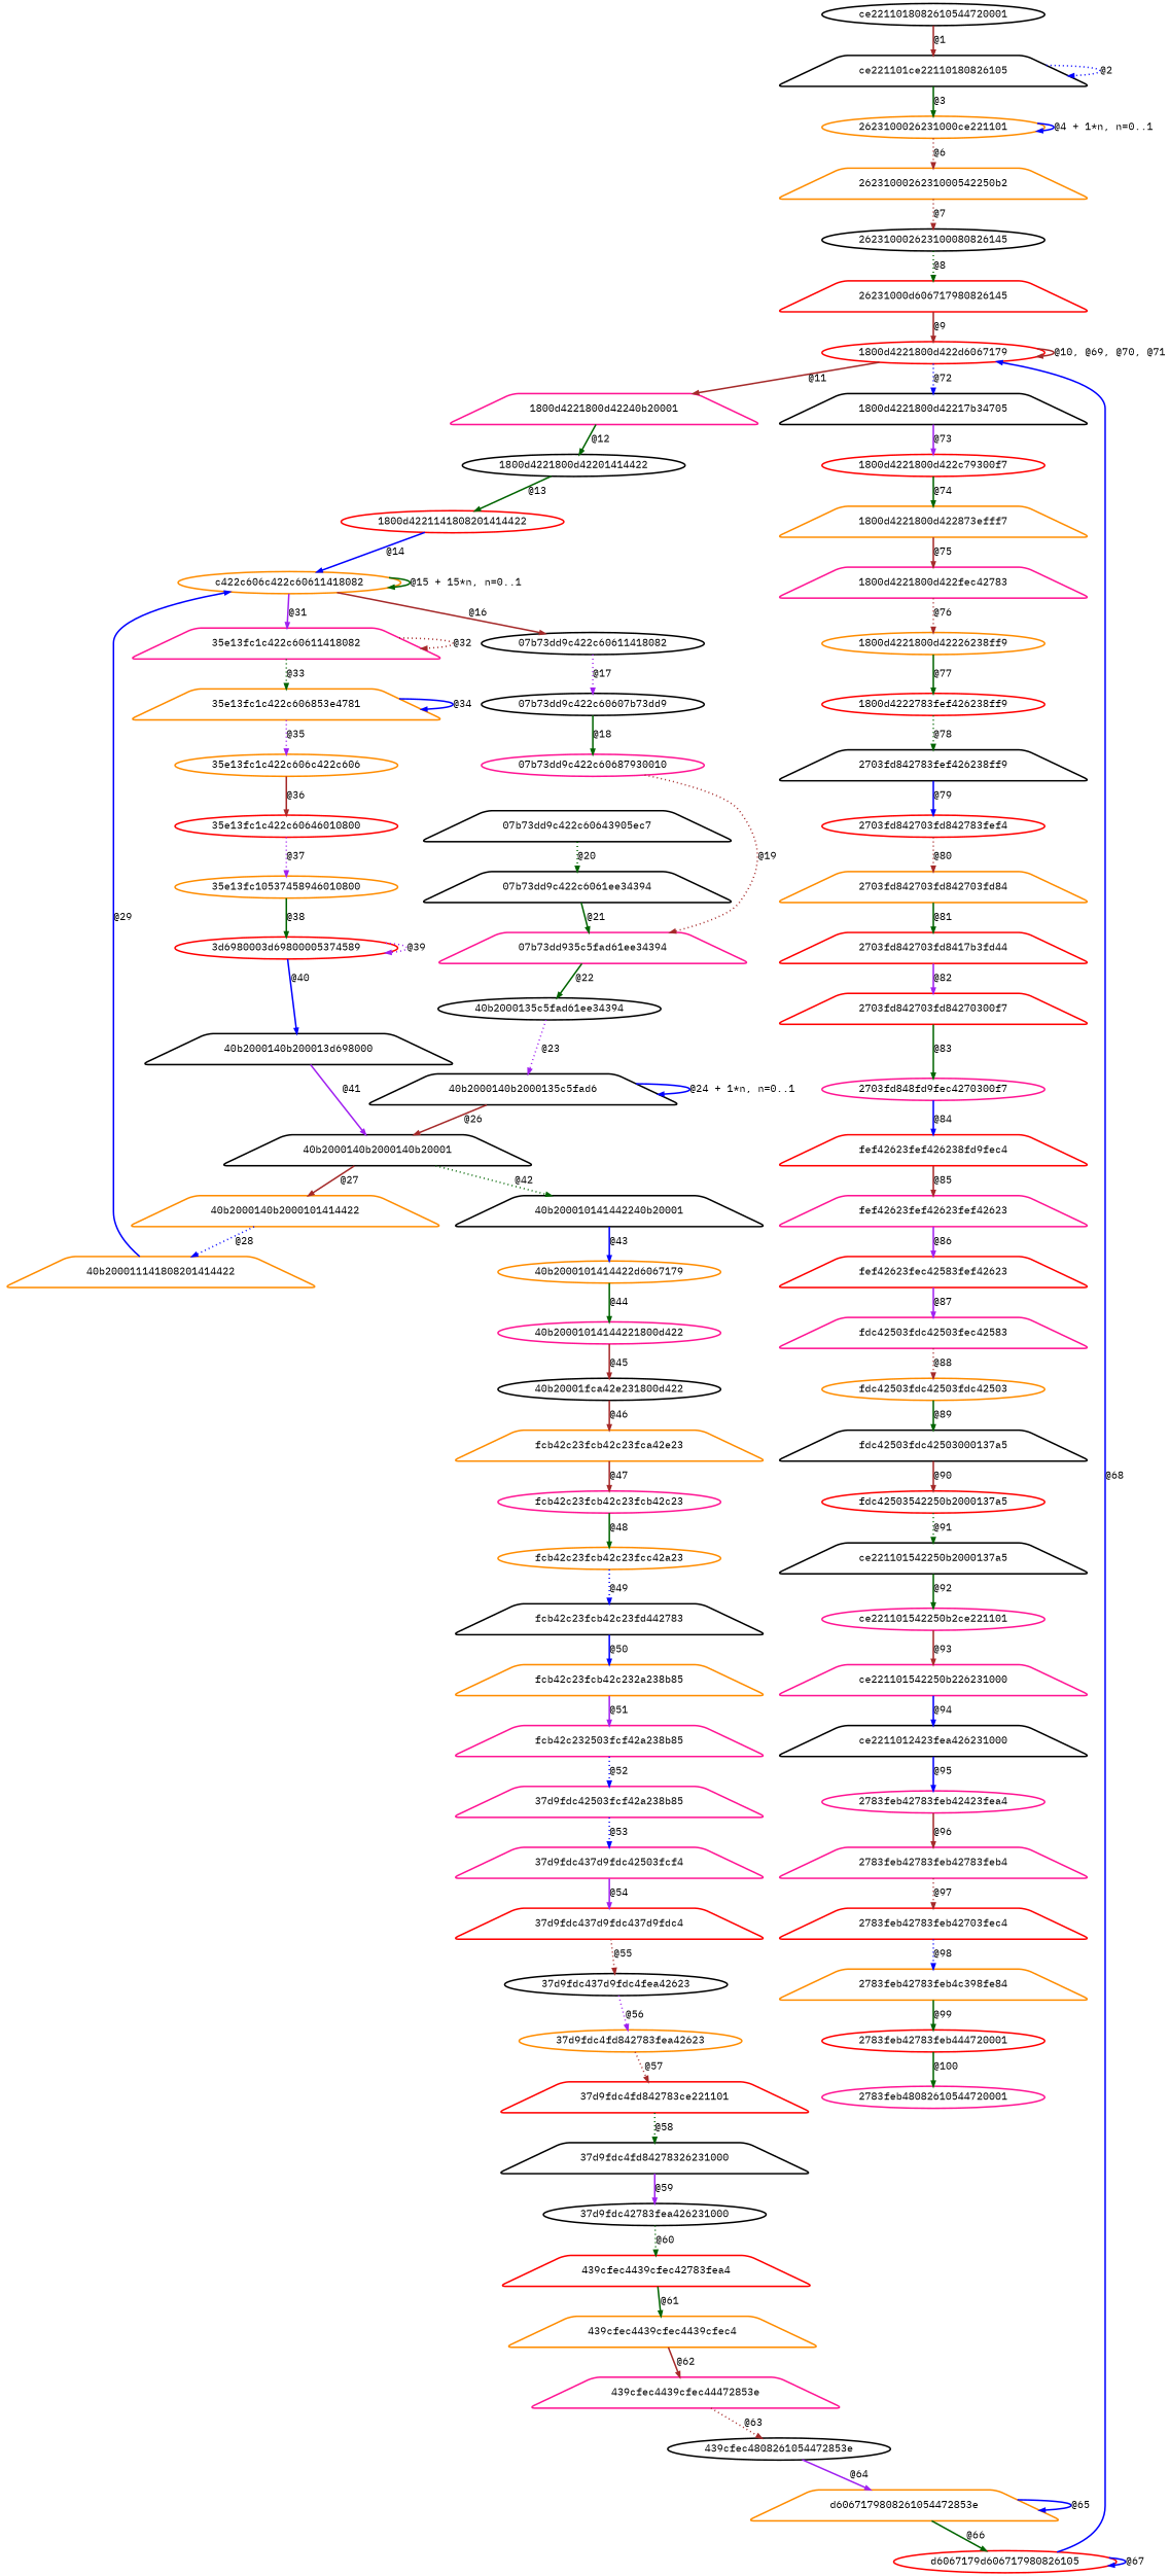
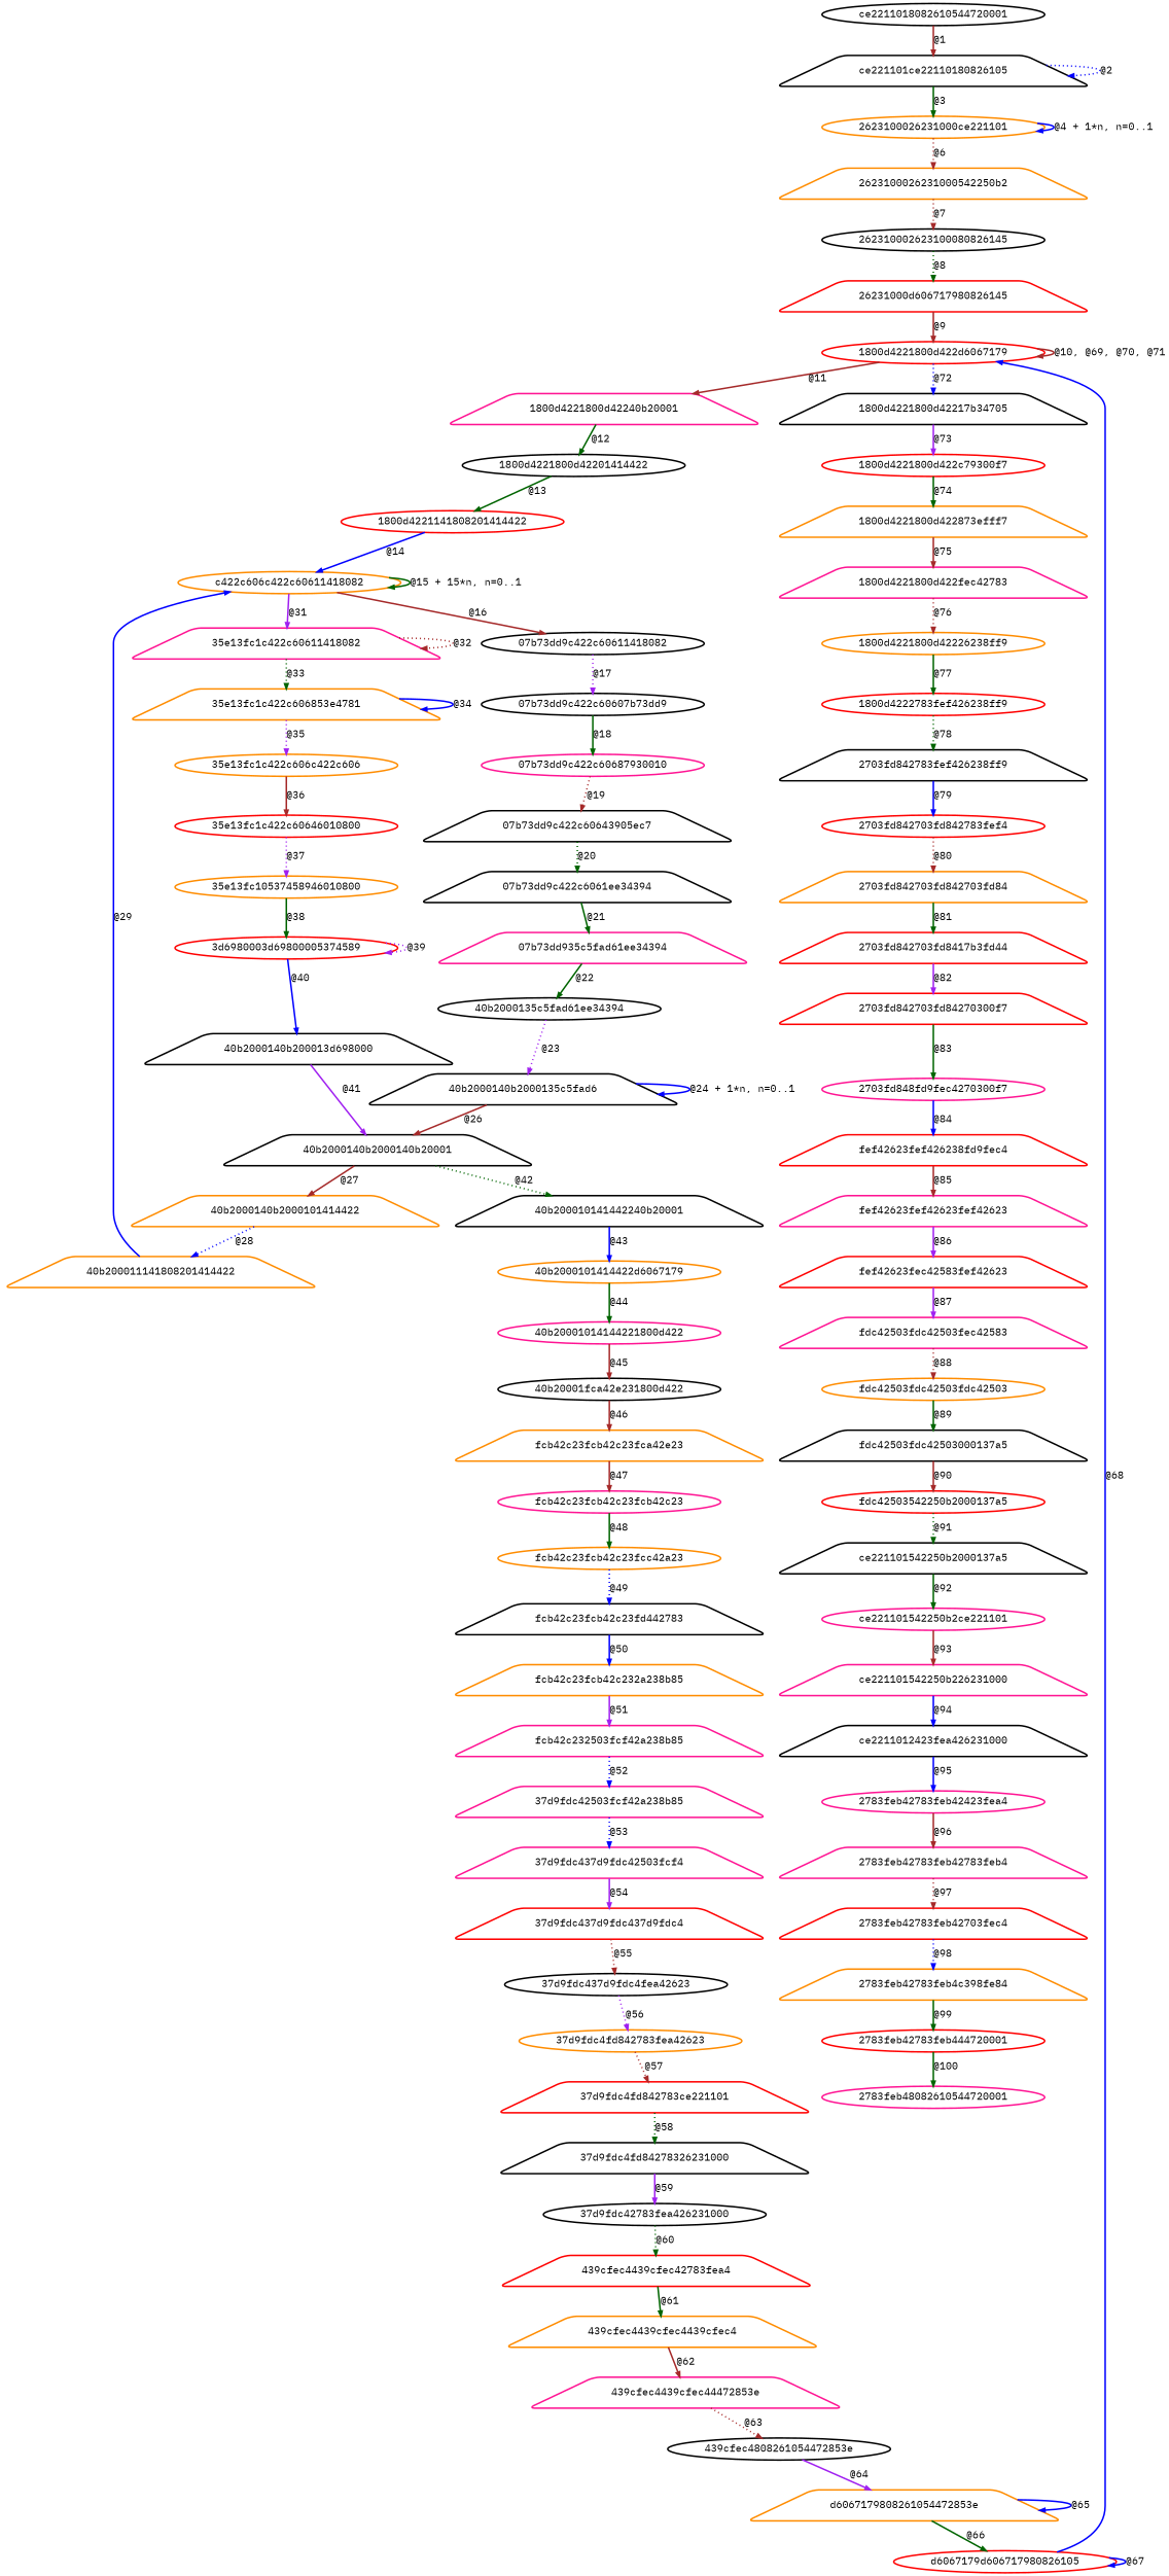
  digraph {
    fontname="IBM Plex Mono"
    node [color=black fontname="IBM Plex Mono" fontsize=20 penwidth=3 shape=trapezium style=rounded]
    edge [arrowsize=1 color=brown fontname="IBM Plex Mono" fontsize=20 penwidth=3 style=dotted]
    ce2211018082610544720001 [shape=ellipse]
    ce221101ce22110180826105
    "2623100026231000ce221101" [color=darkorange shape=ellipse]
    "2623100026231000542250b2" [color=darkorange]
    262310002623100080826145 [shape=ellipse]
    "26231000d606717980826145" [color=red]
    "1800d4221800d422d6067179" [color=red shape=ellipse]
    "1800d4221800d42240b20001" [color=deeppink]
    "1800d4221800d42217b34705"
    "1800d4221800d42201414422" [shape=ellipse]
    "1800d4221800d422c79300f7" [color=red shape=ellipse]
    "1800d4221141808201414422" [color=red shape=ellipse]
    c422c606c422c60611418082 [color=darkorange shape=ellipse]
    "07b73dd9c422c60611418082" [shape=ellipse]
    "35e13fc1c422c60611418082" [color=deeppink]
    "07b73dd9c422c60607b73dd9" [shape=ellipse]
    "35e13fc1c422c606853e4781" [color=darkorange]
    "07b73dd9c422c60687930010" [color=deeppink shape=ellipse]
    "07b73dd9c422c60643905ec7"
    "07b73dd9c422c6061ee34394"
    "07b73dd935c5fad61ee34394" [color=deeppink]
    "40b2000135c5fad61ee34394" [shape=ellipse]
    "40b2000140b2000135c5fad6"
    "40b2000140b2000140b20001"
    "40b2000140b2000101414422" [color=darkorange]
    "40b200010141442240b20001"
    "40b200011141808201414422" [color=darkorange]
    "40b2000101414422d6067179" [color=darkorange shape=ellipse]
    "35e13fc1c422c606c422c606" [color=darkorange shape=ellipse]
    "35e13fc1c422c60646010800" [color=red shape=ellipse]
    "35e13fc10537458946010800" [color=darkorange shape=ellipse]
    "3d6980003d69800005374589" [color=red shape=ellipse]
    "40b2000140b200013d698000"
    "40b20001014144221800d422" [color=deeppink shape=ellipse]
    "40b20001fca42e231800d422" [shape=ellipse]
    fcb42c23fcb42c23fca42e23 [color=darkorange]
    fcb42c23fcb42c23fcb42c23 [color=deeppink shape=ellipse]
    fcb42c23fcb42c23fcc42a23 [color=darkorange shape=ellipse]
    fcb42c23fcb42c23fd442783
    fcb42c23fcb42c232a238b85 [color=darkorange]
    fcb42c232503fcf42a238b85 [color=deeppink]
    "37d9fdc42503fcf42a238b85" [color=deeppink]
    "37d9fdc437d9fdc42503fcf4" [color=deeppink]
    "37d9fdc437d9fdc437d9fdc4" [color=red]
    "37d9fdc437d9fdc4fea42623" [shape=ellipse]
    "37d9fdc4fd842783fea42623" [color=darkorange shape=ellipse]
    "37d9fdc4fd842783ce221101" [color=red]
    "37d9fdc4fd84278326231000"
    "37d9fdc42783fea426231000" [shape=ellipse]
    "439cfec4439cfec42783fea4" [color=red]
    "439cfec4439cfec4439cfec4" [color=darkorange]
    "439cfec4439cfec44472853e" [color=deeppink]
    "439cfec4808261054472853e" [shape=ellipse]
    d6067179808261054472853e [color=darkorange]
    d6067179d606717980826105 [color=red shape=ellipse]
    "1800d4221800d422873efff7" [color=darkorange]
    "1800d4221800d422fec42783" [color=deeppink]
    "1800d4221800d42226238ff9" [color=darkorange shape=ellipse]
    "1800d4222783fef426238ff9" [color=red shape=ellipse]
    "2703fd842783fef426238ff9"
    "2703fd842703fd842783fef4" [color=red shape=ellipse]
    "2703fd842703fd842703fd84" [color=darkorange]
    "2703fd842703fd8417b3fd44" [color=red]
    "2703fd842703fd84270300f7" [color=red]
    "2703fd848fd9fec4270300f7" [color=deeppink shape=ellipse]
    fef42623fef426238fd9fec4 [color=red]
    fef42623fef42623fef42623 [color=deeppink]
    fef42623fec42583fef42623 [color=red]
    fdc42503fdc42503fec42583 [color=deeppink]
    fdc42503fdc42503fdc42503 [color=darkorange shape=ellipse]
    fdc42503fdc42503000137a5
    fdc42503542250b2000137a5 [color=red shape=ellipse]
    ce221101542250b2000137a5
    ce221101542250b2ce221101 [color=deeppink shape=ellipse]
    ce221101542250b226231000 [color=deeppink]
    ce2211012423fea426231000
    "2783feb42783feb42423fea4" [color=deeppink shape=ellipse]
    "2783feb42783feb42783feb4" [color=deeppink]
    "2783feb42783feb42703fec4" [color=red]
    "2783feb42783feb4c398fe84" [color=darkorange]
    "2783feb42783feb444720001" [color=red shape=ellipse]
    "2783feb48082610544720001" [color=deeppink shape=ellipse]
    ce2211018082610544720001 -> ce221101ce22110180826105 [label="@1" style=bold]
    ce221101ce22110180826105 -> ce221101ce22110180826105 [color=blue label="@2"]
    ce221101ce22110180826105 -> "2623100026231000ce221101" [color=darkgreen label="@3" style=bold]
    "2623100026231000ce221101" -> "2623100026231000ce221101" [color=blue label="@4 + 1*n, n=0..1" style=solid]
    "2623100026231000ce221101" -> "2623100026231000542250b2" [label="@6"]
    "2623100026231000542250b2" -> 262310002623100080826145 [label="@7"]
    262310002623100080826145 -> "26231000d606717980826145" [color=darkgreen label="@8"]
    "26231000d606717980826145" -> "1800d4221800d422d6067179" [label="@9" style=solid]
    "1800d4221800d422d6067179" -> "1800d4221800d422d6067179" [label="@10, @69, @70, @71" style=solid]
    "1800d4221800d422d6067179" -> "1800d4221800d42240b20001" [label="@11" style=bold]
    "1800d4221800d422d6067179" -> "1800d4221800d42217b34705" [color=blue label="@72"]
    "1800d4221800d42240b20001" -> "1800d4221800d42201414422" [color=darkgreen label="@12" style=bold]
    "1800d4221800d42217b34705" -> "1800d4221800d422c79300f7" [color=purple label="@73" style=solid]
    "1800d4221800d42201414422" -> "1800d4221141808201414422" [color=darkgreen label="@13" style=bold]
    "1800d4221800d422c79300f7" -> "1800d4221800d422873efff7" [color=darkgreen label="@74" style=bold]
    "1800d4221141808201414422" -> c422c606c422c60611418082 [color=blue label="@14" style=bold]
    c422c606c422c60611418082 -> c422c606c422c60611418082 [color=darkgreen label="@15 + 15*n, n=0..1" style=solid]
    c422c606c422c60611418082 -> "07b73dd9c422c60611418082" [label="@16" style=solid]
    c422c606c422c60611418082 -> "35e13fc1c422c60611418082" [color=purple label="@31" style=solid]
    "07b73dd9c422c60611418082" -> "07b73dd9c422c60607b73dd9" [color=purple label="@17"]
    "35e13fc1c422c60611418082" -> "35e13fc1c422c60611418082" [label="@32"]
    "35e13fc1c422c60611418082" -> "35e13fc1c422c606853e4781" [color=darkgreen label="@33"]
    "07b73dd9c422c60607b73dd9" -> "07b73dd9c422c60687930010" [color=darkgreen label="@18" style=bold]
    "35e13fc1c422c606853e4781" -> "35e13fc1c422c606853e4781" [color=blue label="@34" style=solid]
    "35e13fc1c422c606853e4781" -> "35e13fc1c422c606c422c606" [color=purple label="@35"]
-   "07b73dd9c422c60687930010" -> "07b73dd935c5fad61ee34394" [label="@19"]
+   "07b73dd9c422c60687930010" -> "07b73dd9c422c60643905ec7" [label="@19"]
    "07b73dd9c422c60643905ec7" -> "07b73dd9c422c6061ee34394" [color=darkgreen label="@20"]
    "07b73dd9c422c6061ee34394" -> "07b73dd935c5fad61ee34394" [color=darkgreen label="@21" style=solid]
    "07b73dd935c5fad61ee34394" -> "40b2000135c5fad61ee34394" [color=darkgreen label="@22" style=bold]
    "40b2000135c5fad61ee34394" -> "40b2000140b2000135c5fad6" [color=purple label="@23"]
    "40b2000140b2000135c5fad6" -> "40b2000140b2000135c5fad6" [color=blue label="@24 + 1*n, n=0..1" style=solid]
    "40b2000140b2000135c5fad6" -> "40b2000140b2000140b20001" [label="@26" style=solid]
    "40b2000140b2000140b20001" -> "40b2000140b2000101414422" [label="@27" style=solid]
    "40b2000140b2000140b20001" -> "40b200010141442240b20001" [color=darkgreen label="@42"]
    "40b2000140b2000101414422" -> "40b200011141808201414422" [color=blue label="@28"]
    "40b200010141442240b20001" -> "40b2000101414422d6067179" [color=blue label="@43" style=solid]
    "40b200011141808201414422" -> c422c606c422c60611418082 [color=blue label="@29" style=solid]
    "40b2000101414422d6067179" -> "40b20001014144221800d422" [color=darkgreen label="@44" style=solid]
    "35e13fc1c422c606c422c606" -> "35e13fc1c422c60646010800" [label="@36" style=bold]
    "35e13fc1c422c60646010800" -> "35e13fc10537458946010800" [color=purple label="@37"]
    "35e13fc10537458946010800" -> "3d6980003d69800005374589" [color=darkgreen label="@38" style=solid]
    "3d6980003d69800005374589" -> "3d6980003d69800005374589" [color=purple label="@39"]
    "3d6980003d69800005374589" -> "40b2000140b200013d698000" [color=blue label="@40" style=bold]
    "40b2000140b200013d698000" -> "40b2000140b2000140b20001" [color=purple label="@41" style=solid]
    "40b20001014144221800d422" -> "40b20001fca42e231800d422" [label="@45" style=bold]
    "40b20001fca42e231800d422" -> fcb42c23fcb42c23fca42e23 [label="@46" style=bold]
    fcb42c23fcb42c23fca42e23 -> fcb42c23fcb42c23fcb42c23 [label="@47" style=solid]
    fcb42c23fcb42c23fcb42c23 -> fcb42c23fcb42c23fcc42a23 [color=darkgreen label="@48" style=solid]
    fcb42c23fcb42c23fcc42a23 -> fcb42c23fcb42c23fd442783 [color=blue label="@49"]
    fcb42c23fcb42c23fd442783 -> fcb42c23fcb42c232a238b85 [color=blue label="@50" style=solid]
    fcb42c23fcb42c232a238b85 -> fcb42c232503fcf42a238b85 [color=purple label="@51" style=bold]
    fcb42c232503fcf42a238b85 -> "37d9fdc42503fcf42a238b85" [color=blue label="@52"]
    "37d9fdc42503fcf42a238b85" -> "37d9fdc437d9fdc42503fcf4" [color=blue label="@53"]
    "37d9fdc437d9fdc42503fcf4" -> "37d9fdc437d9fdc437d9fdc4" [color=purple label="@54" style=solid]
    "37d9fdc437d9fdc437d9fdc4" -> "37d9fdc437d9fdc4fea42623" [label="@55"]
    "37d9fdc437d9fdc4fea42623" -> "37d9fdc4fd842783fea42623" [color=purple label="@56"]
    "37d9fdc4fd842783fea42623" -> "37d9fdc4fd842783ce221101" [label="@57"]
    "37d9fdc4fd842783ce221101" -> "37d9fdc4fd84278326231000" [color=darkgreen label="@58"]
    "37d9fdc4fd84278326231000" -> "37d9fdc42783fea426231000" [color=purple label="@59" style=bold]
    "37d9fdc42783fea426231000" -> "439cfec4439cfec42783fea4" [color=darkgreen label="@60"]
    "439cfec4439cfec42783fea4" -> "439cfec4439cfec4439cfec4" [color=darkgreen label="@61" style=bold]
    "439cfec4439cfec4439cfec4" -> "439cfec4439cfec44472853e" [label="@62" style=bold]
    "439cfec4439cfec44472853e" -> "439cfec4808261054472853e" [label="@63"]
    "439cfec4808261054472853e" -> d6067179808261054472853e [color=purple label="@64" style=bold]
    d6067179808261054472853e -> d6067179808261054472853e [color=blue label="@65" style=bold]
    d6067179808261054472853e -> d6067179d606717980826105 [color=darkgreen label="@66" style=solid]
    d6067179d606717980826105 -> "1800d4221800d422d6067179" [color=blue label="@68" style=solid]
    d6067179d606717980826105 -> d6067179d606717980826105 [color=blue label="@67" style=solid]
    "1800d4221800d422873efff7" -> "1800d4221800d422fec42783" [label="@75" style=bold]
    "1800d4221800d422fec42783" -> "1800d4221800d42226238ff9" [label="@76"]
    "1800d4221800d42226238ff9" -> "1800d4222783fef426238ff9" [color=darkgreen label="@77" style=solid]
    "1800d4222783fef426238ff9" -> "2703fd842783fef426238ff9" [color=darkgreen label="@78"]
    "2703fd842783fef426238ff9" -> "2703fd842703fd842783fef4" [color=blue label="@79" style=solid]
    "2703fd842703fd842783fef4" -> "2703fd842703fd842703fd84" [label="@80"]
    "2703fd842703fd842703fd84" -> "2703fd842703fd8417b3fd44" [color=darkgreen label="@81" style=bold]
    "2703fd842703fd8417b3fd44" -> "2703fd842703fd84270300f7" [color=purple label="@82" style=bold]
    "2703fd842703fd84270300f7" -> "2703fd848fd9fec4270300f7" [color=darkgreen label="@83" style=bold]
    "2703fd848fd9fec4270300f7" -> fef42623fef426238fd9fec4 [color=blue label="@84" style=bold]
    fef42623fef426238fd9fec4 -> fef42623fef42623fef42623 [label="@85" style=solid]
    fef42623fef42623fef42623 -> fef42623fec42583fef42623 [color=purple label="@86" style=solid]
    fef42623fec42583fef42623 -> fdc42503fdc42503fec42583 [color=purple label="@87" style=solid]
    fdc42503fdc42503fec42583 -> fdc42503fdc42503fdc42503 [label="@88"]
    fdc42503fdc42503fdc42503 -> fdc42503fdc42503000137a5 [color=darkgreen label="@89" style=solid]
    fdc42503fdc42503000137a5 -> fdc42503542250b2000137a5 [label="@90" style=bold]
    fdc42503542250b2000137a5 -> ce221101542250b2000137a5 [color=darkgreen label="@91"]
    ce221101542250b2000137a5 -> ce221101542250b2ce221101 [color=darkgreen label="@92" style=bold]
    ce221101542250b2ce221101 -> ce221101542250b226231000 [label="@93" style=solid]
    ce221101542250b226231000 -> ce2211012423fea426231000 [color=blue label="@94" style=bold]
    ce2211012423fea426231000 -> "2783feb42783feb42423fea4" [color=blue label="@95" style=bold]
    "2783feb42783feb42423fea4" -> "2783feb42783feb42783feb4" [label="@96" style=bold]
    "2783feb42783feb42783feb4" -> "2783feb42783feb42703fec4" [label="@97"]
    "2783feb42783feb42703fec4" -> "2783feb42783feb4c398fe84" [color=blue label="@98"]
    "2783feb42783feb4c398fe84" -> "2783feb42783feb444720001" [color=darkgreen label="@99" style=bold]
    "2783feb42783feb444720001" -> "2783feb48082610544720001" [color=darkgreen label="@100" style=bold]
  }
